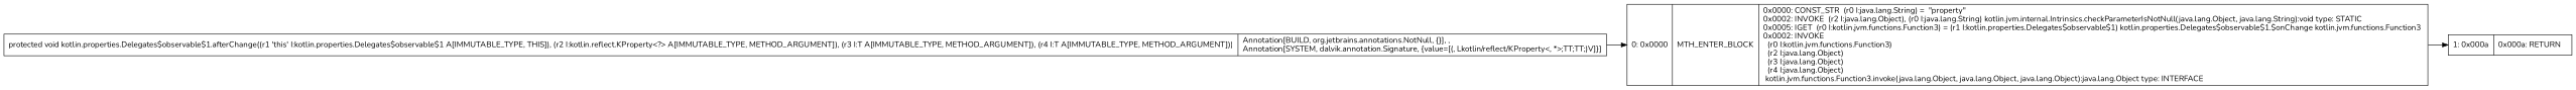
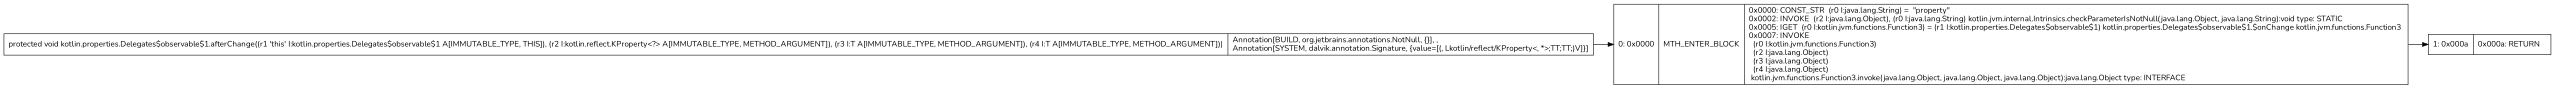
  digraph {
    rankdir=LR
    fontname=Nunito
    node [shape=record fontname=Nunito]
    edge [fontname=Nunito]
-   n1 [label="{0\:\ 0x0000|MTH_ENTER_BLOCK\l|0x0000: CONST_STR  (r0 I:java.lang.String) =  \"property\" \l0x0002: INVOKE  (r2 I:java.lang.Object), (r0 I:java.lang.String) kotlin.jvm.internal.Intrinsics.checkParameterIsNotNull(java.lang.Object, java.lang.String):void type: STATIC \l0x0005: IGET  (r0 I:kotlin.jvm.functions.Function3) = (r1 I:kotlin.properties.Delegates$observable$1) kotlin.properties.Delegates$observable$1.$onChange kotlin.jvm.functions.Function3 \l0x0002: INVOKE  \l  (r0 I:kotlin.jvm.functions.Function3)\l  (r2 I:java.lang.Object)\l  (r3 I:java.lang.Object)\l  (r4 I:java.lang.Object)\l kotlin.jvm.functions.Function3.invoke(java.lang.Object, java.lang.Object, java.lang.Object):java.lang.Object type: INTERFACE \l}"]
+   n1 [label="{0\:\ 0x0000|MTH_ENTER_BLOCK\l|0x0000: CONST_STR  (r0 I:java.lang.String) =  \"property\" \l0x0002: INVOKE  (r2 I:java.lang.Object), (r0 I:java.lang.String) kotlin.jvm.internal.Intrinsics.checkParameterIsNotNull(java.lang.Object, java.lang.String):void type: STATIC \l0x0005: IGET  (r0 I:kotlin.jvm.functions.Function3) = (r1 I:kotlin.properties.Delegates$observable$1) kotlin.properties.Delegates$observable$1.$onChange kotlin.jvm.functions.Function3 \l0x0007: INVOKE  \l  (r0 I:kotlin.jvm.functions.Function3)\l  (r2 I:java.lang.Object)\l  (r3 I:java.lang.Object)\l  (r4 I:java.lang.Object)\l kotlin.jvm.functions.Function3.invoke(java.lang.Object, java.lang.Object, java.lang.Object):java.lang.Object type: INTERFACE \l}"]
    n2 [label="{1\:\ 0x000a|0x000a: RETURN   \l}"]
    n3 [label="{protected void kotlin.properties.Delegates$observable$1.afterChange((r1 'this' I:kotlin.properties.Delegates$observable$1 A[IMMUTABLE_TYPE, THIS]), (r2 I:kotlin.reflect.KProperty\<?\> A[IMMUTABLE_TYPE, METHOD_ARGUMENT]), (r3 I:T A[IMMUTABLE_TYPE, METHOD_ARGUMENT]), (r4 I:T A[IMMUTABLE_TYPE, METHOD_ARGUMENT]))  | Annotation[BUILD, org.jetbrains.annotations.NotNull, \{\}], , \lAnnotation[SYSTEM, dalvik.annotation.Signature, \{value=[(, Lkotlin\/reflect\/KProperty\<, *\>;TT;TT;)V]\}]\l}"]
    n1 -> n2
    n3 -> n1
  }
